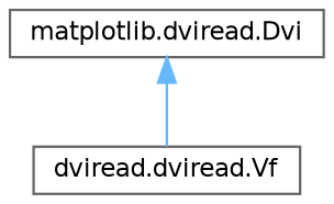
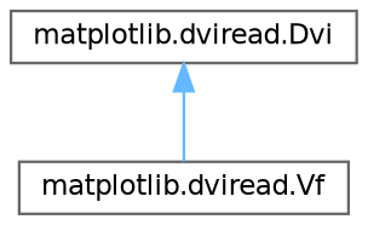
  digraph {
    rankdir=TB
    node [color=grey40 fillcolor=white fontname=Helvetica fontsize=10 shape=box style=filled]
    n1 [height=0.2 label="matplotlib.dviread.Dvi" width=0.4]
-   n2 [height=0.2 label="dviread.dviread.Vf" width=0.4]
+   n2 [height=0.2 label="matplotlib.dviread.Vf" width=0.4]
    n1 -> n2 [color=steelblue1 dir=back fontname=Helvetica fontsize=10 labelfontname=Helvetica labelfontsize=10 style=solid]
  }
